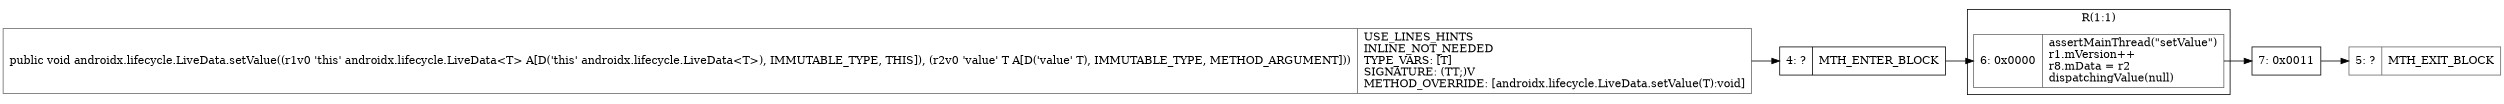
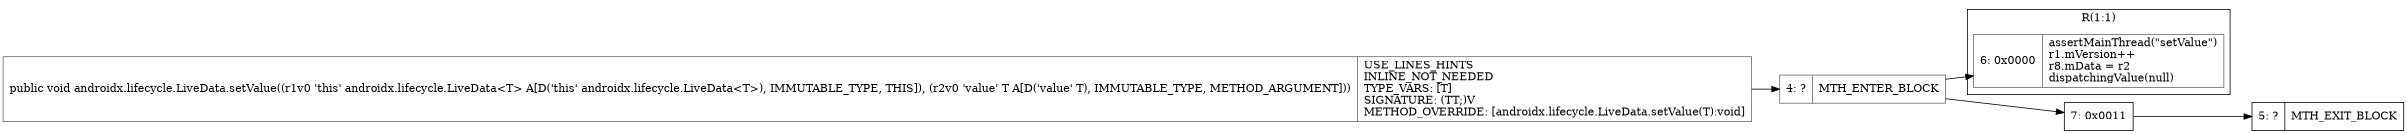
  digraph {
    rankdir=LR
    node [color=gray40 shape=record]
    n1 [label="{6\:\ 0x0000|assertMainThread(\"setValue\")\lr1.mVersion++\lr8.mData = r2\ldispatchingValue(null)\l}"]
    n2 [color=black label="{7\:\ 0x0011}"]
-   n3 [label="{5\:\ ?|MTH_EXIT_BLOCK\l}"]
-   n4 [color=black label="{4\:\ ?|MTH_ENTER_BLOCK\l}"]
+   n3 [color=black label="{5\:\ ?|MTH_EXIT_BLOCK\l}"]
+   n4 [label="{4\:\ ?|MTH_ENTER_BLOCK\l}"]
    n5 [label="{public void androidx.lifecycle.LiveData.setValue((r1v0 'this' androidx.lifecycle.LiveData\<T\> A[D('this' androidx.lifecycle.LiveData\<T\>), IMMUTABLE_TYPE, THIS]), (r2v0 'value' T A[D('value' T), IMMUTABLE_TYPE, METHOD_ARGUMENT]))  | USE_LINES_HINTS\lINLINE_NOT_NEEDED\lTYPE_VARS: [T]\lSIGNATURE: (TT;)V\lMETHOD_OVERRIDE: [androidx.lifecycle.LiveData.setValue(T):void]\l}"]
    subgraph cluster_1 {
      label="R(1:1)"
      n1
    }
-   n1 -> n2
+   n4 -> n2
    n2 -> n3
    n4 -> n1
    n5 -> n4
  }
